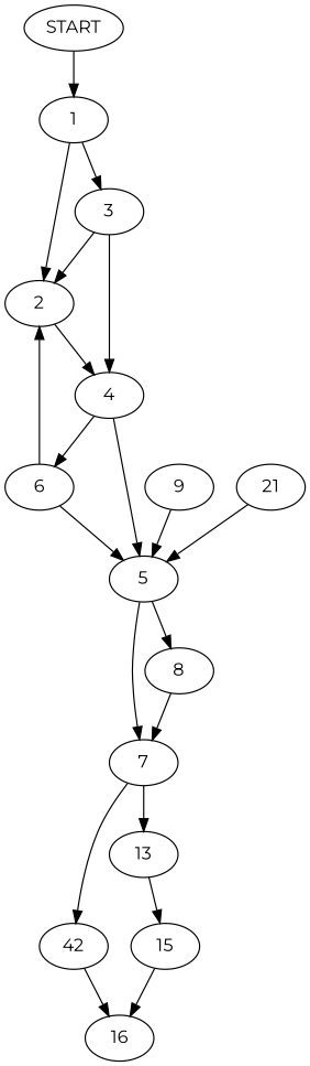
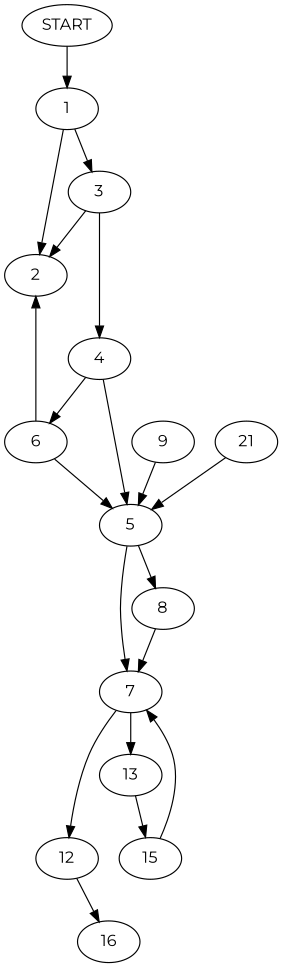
  digraph {
    fontname=Montserrat
    node [fontname=Montserrat]
    edge [fontname=Montserrat]
    n1 [label=START]
    1
    2
    3
    4
    5
    6
    7
    8
-   12 [label=42]
+   12
    13
    9
    16
    15
    n15 [label=21]
    n1 -> 1
    1 -> 2
    1 -> 3
-   2 -> 4
    3 -> 2
    3 -> 4
    4 -> 5
    4 -> 6
    5 -> 7
    5 -> 8
    6 -> 2
    6 -> 5
    7 -> 12
    7 -> 13
    8 -> 7
    12 -> 16
    13 -> 15
    9 -> 5
-   15 -> 16
+   15 -> 7
    n15 -> 5
  }
